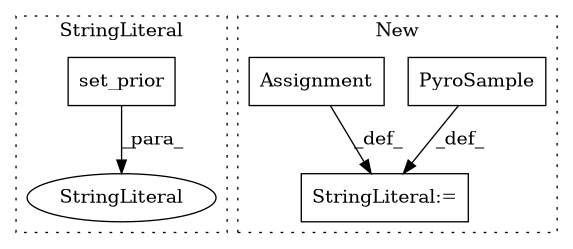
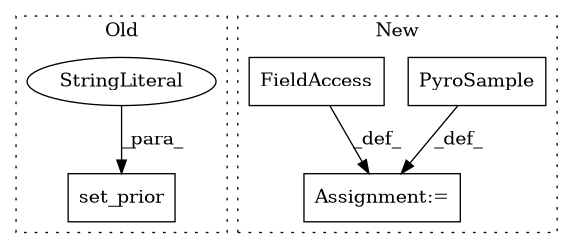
  digraph {
    node [a=32 shape=box]
    n1 [l="10,1" label=set_prior s="3799,3843"]
    n2 [a=45 l=3 label=StringLiteral s=3809 shape=ellipse]
    n3 [l="11,1" label=PyroSample s="3529,3570"]
-   n4 [a=22 l=9 label=Assignment s=3519]
-   n5 [a=7 l=1 label="StringLiteral:=" s=3528]
+   n4 [a=22 l=9 label=FieldAccess s=3519]
+   n5 [a=7 l=1 label="Assignment:=" s=3528]
    subgraph cluster_1 {
-     label=StringLiteral
+     label=Old
      style=dotted
      n1
      n2
    }
    subgraph cluster_2 {
      label=New
      style=dotted
      n3
      n4
      n5
    }
-   n1 -> n2 [label=_para_]
+   n2 -> n1 [label=_para_]
    n3 -> n5 [label=_def_]
    n4 -> n5 [label=_def_]
  }
